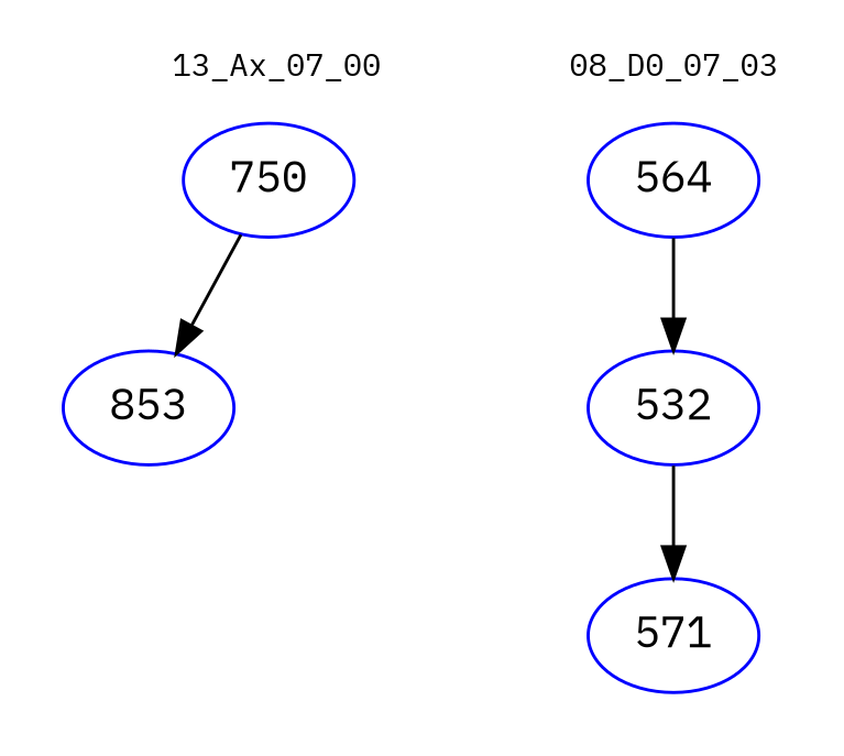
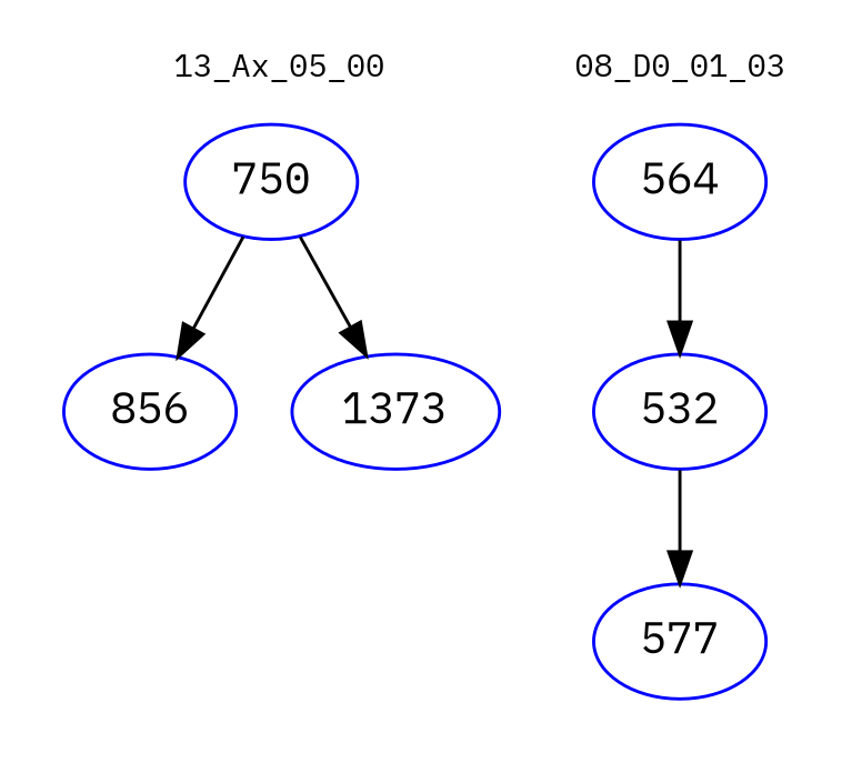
  digraph {
    fontname="IBM Plex Mono"
    node [color=blue fontname="IBM Plex Mono"]
    edge [color=black fontname="IBM Plex Mono"]
    n1 [label=750]
-   n2 [label=853]
+   n2 [label=856]
+   n3 [label=1373]
    n4 [label=564]
    n5 [label=532]
-   n6 [label=571]
+   n6 [label=577]
    subgraph cluster_1 {
      color=white
      fontsize=10
-     label="13_Ax_07_00"
+     label="13_Ax_05_00"
      n1
      n2
+     n3
    }
    subgraph cluster_2 {
      color=white
      fontsize=10
-     label="08_D0_07_03"
+     label="08_D0_01_03"
      n4
      n5
      n6
    }
    n1 -> n2
+   n1 -> n3
    n4 -> n5
    n5 -> n6
  }
